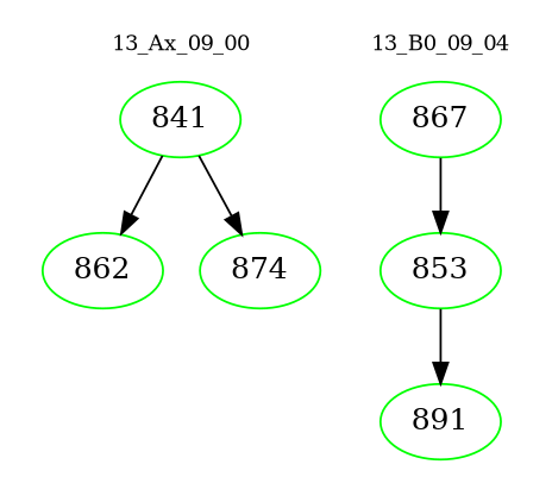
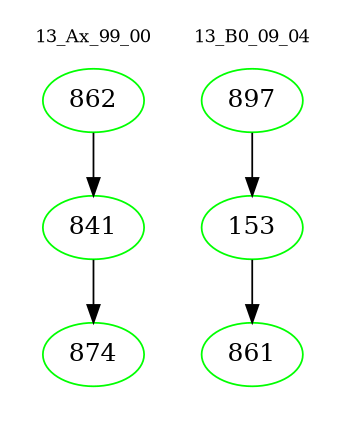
  digraph {
    node [color=green]
    edge [color=black]
    n1 [label=862]
    n2 [label=841]
    n3 [label=874]
-   n4 [label=867]
-   n5 [label=853]
-   n6 [label=891]
+   n4 [label=897]
+   n5 [label=153]
+   n6 [label=861]
    subgraph cluster_1 {
      color=white
      fontsize=10
-     label="13_Ax_09_00"
+     label="13_Ax_99_00"
      n1
      n2
      n3
    }
    subgraph cluster_2 {
      color=white
      fontsize=10
      label="13_B0_09_04"
      n4
      n5
      n6
    }
-   n2 -> n1
+   n1 -> n2
    n2 -> n3
    n4 -> n5
    n5 -> n6
  }
